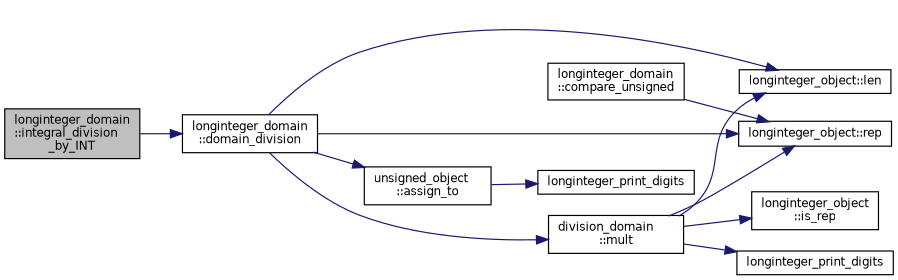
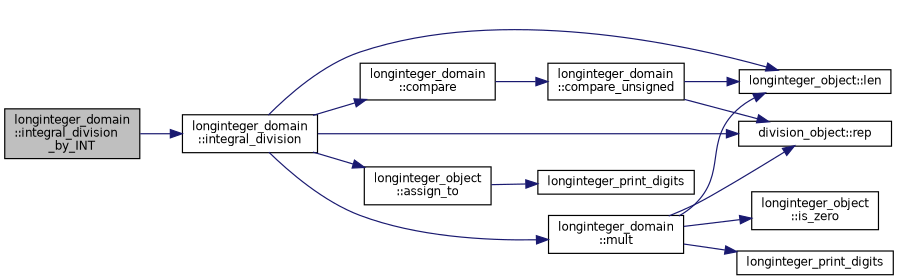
  digraph {
    rankdir=LR
    node [color=black fillcolor=white fontname=Helvetica fontsize=10 shape=record style=filled]
    edge [color=midnightblue fontname=Helvetica fontsize=10 labelfontname=Helvetica labelfontsize=10 style=solid]
    n1 [fillcolor=grey75 fontcolor=black height=0.2 label="longinteger_domain\l::integral_division\l_by_INT" width=0.4]
-   n2 [height=0.2 label="longinteger_domain\l::domain_division" width=0.4]
+   n2 [height=0.2 label="longinteger_domain\l::integral_division" width=0.4]
+   n3 [height=0.2 label="longinteger_domain\l::compare" width=0.4]
    n4 [height=0.2 label="longinteger_object::len" width=0.4]
-   n5 [height=0.2 label="longinteger_object::rep" width=0.4]
-   n6 [height=0.2 label="unsigned_object\l::assign_to" width=0.4]
-   n7 [height=0.2 label="division_domain\l::mult" width=0.4]
+   n5 [height=0.2 label="division_object::rep" width=0.4]
+   n6 [height=0.2 label="longinteger_object\l::assign_to" width=0.4]
+   n7 [height=0.2 label="longinteger_domain\l::mult" width=0.4]
    n8 [height=0.2 label="longinteger_domain\l::compare_unsigned" width=0.4]
    n9 [height=0.2 label=longinteger_print_digits width=0.4]
-   n10 [height=0.2 label="longinteger_object\l::is_rep" width=0.4]
+   n10 [height=0.2 label="longinteger_object\l::is_zero" width=0.4]
    n11 [height=0.2 label=longinteger_print_digits width=0.4]
    n1 -> n2
+   n2 -> n3
    n2 -> n4
    n2 -> n5
    n2 -> n6
    n2 -> n7
+   n3 -> n8
    n6 -> n9
    n7 -> n4
    n7 -> n5
    n7 -> n10
    n7 -> n11
+   n8 -> n4
    n8 -> n5
  }
